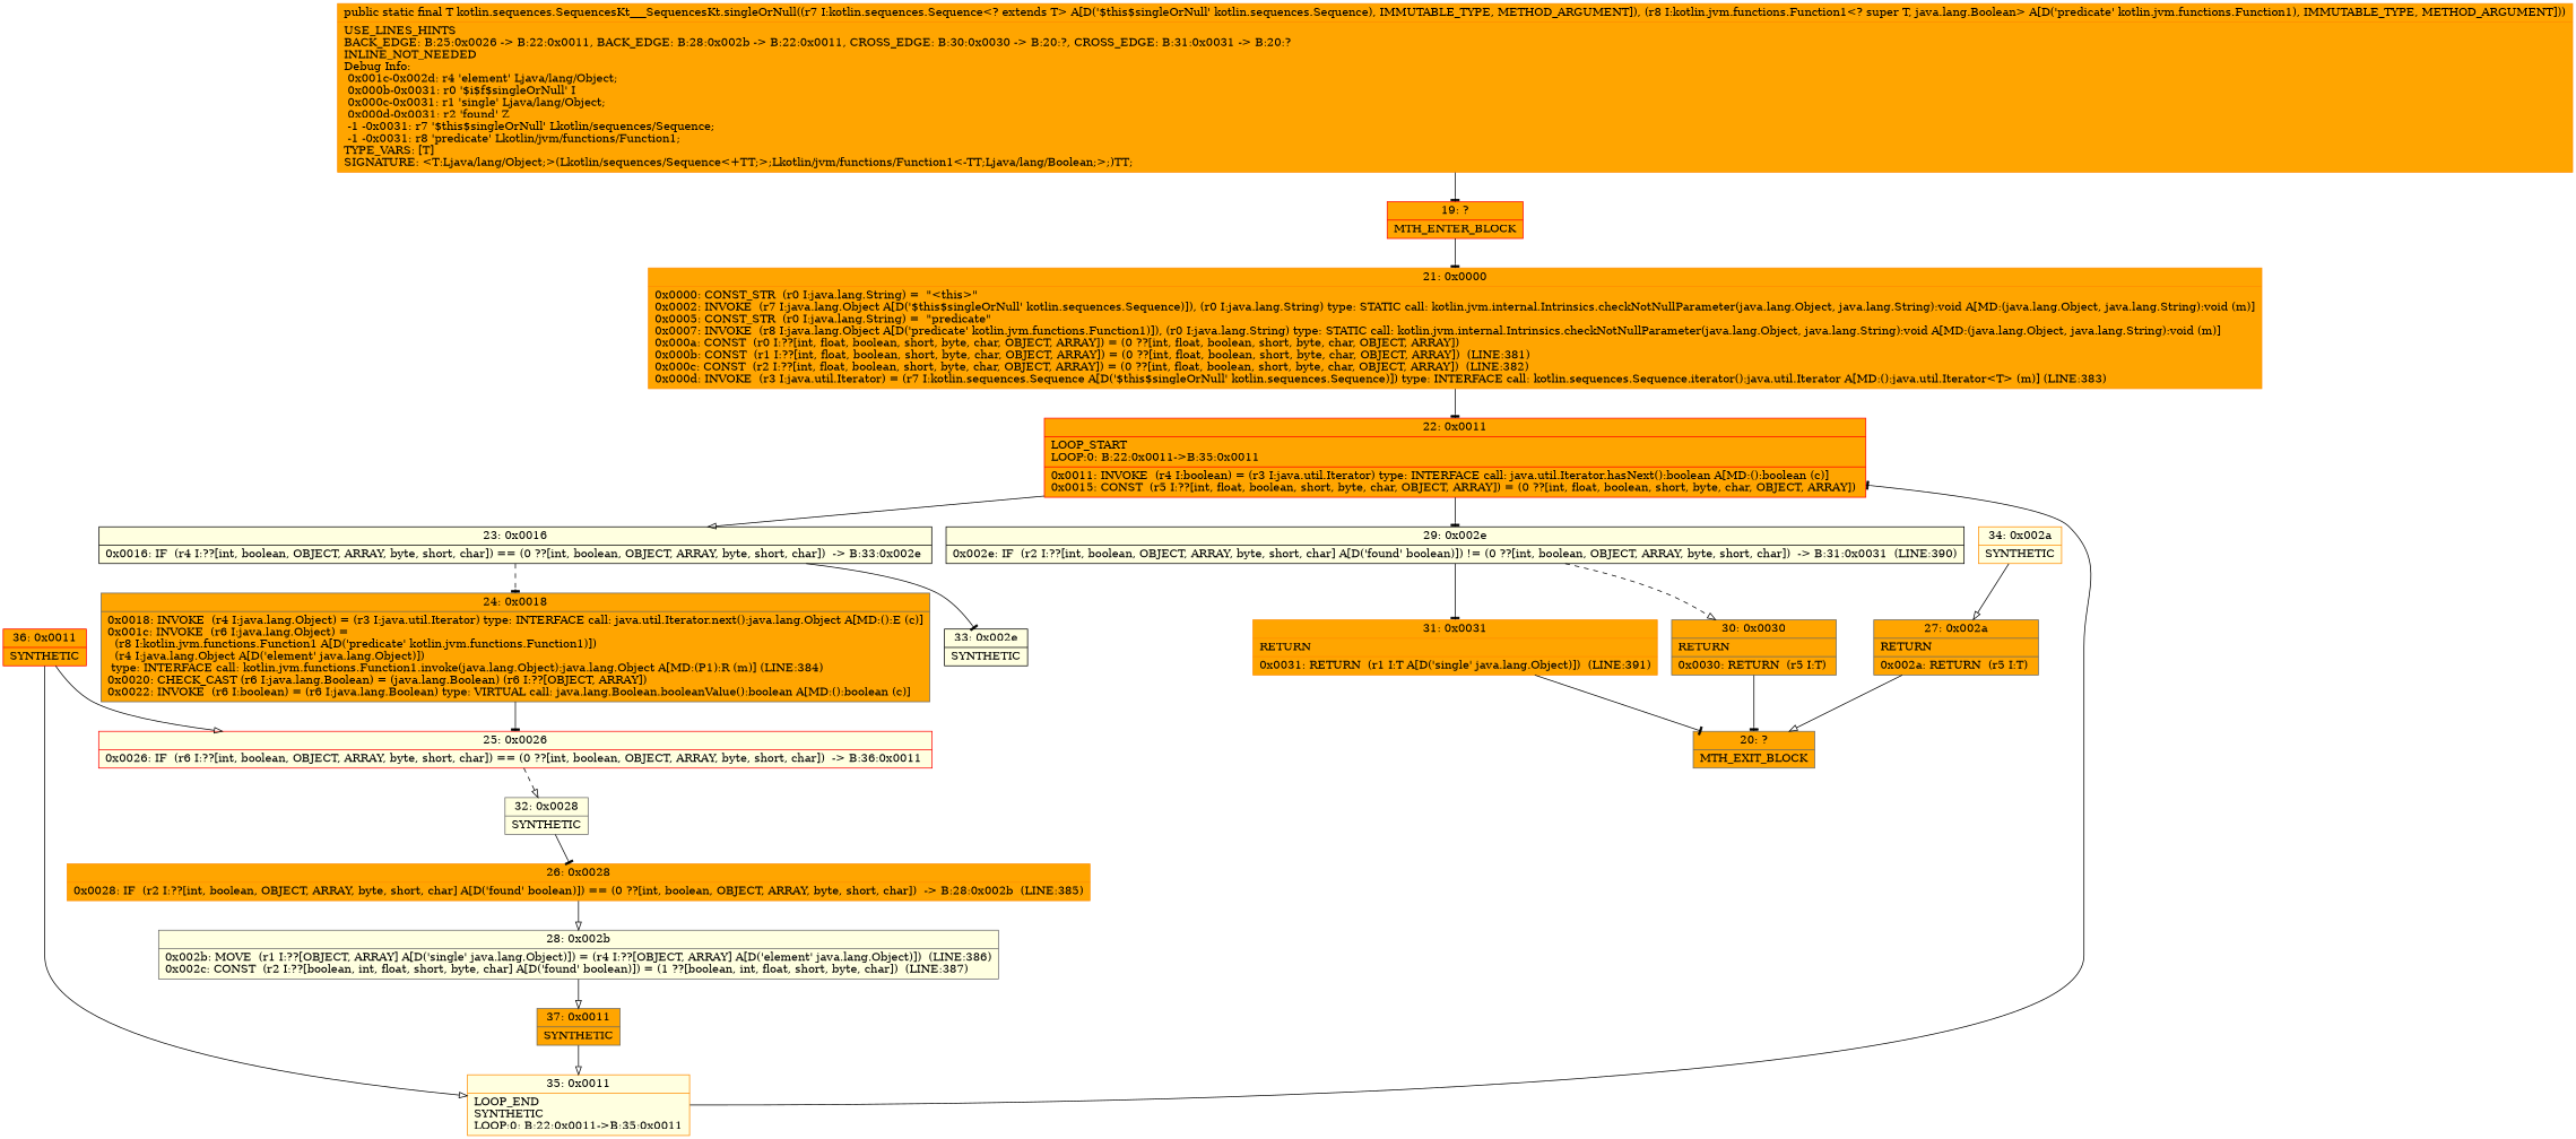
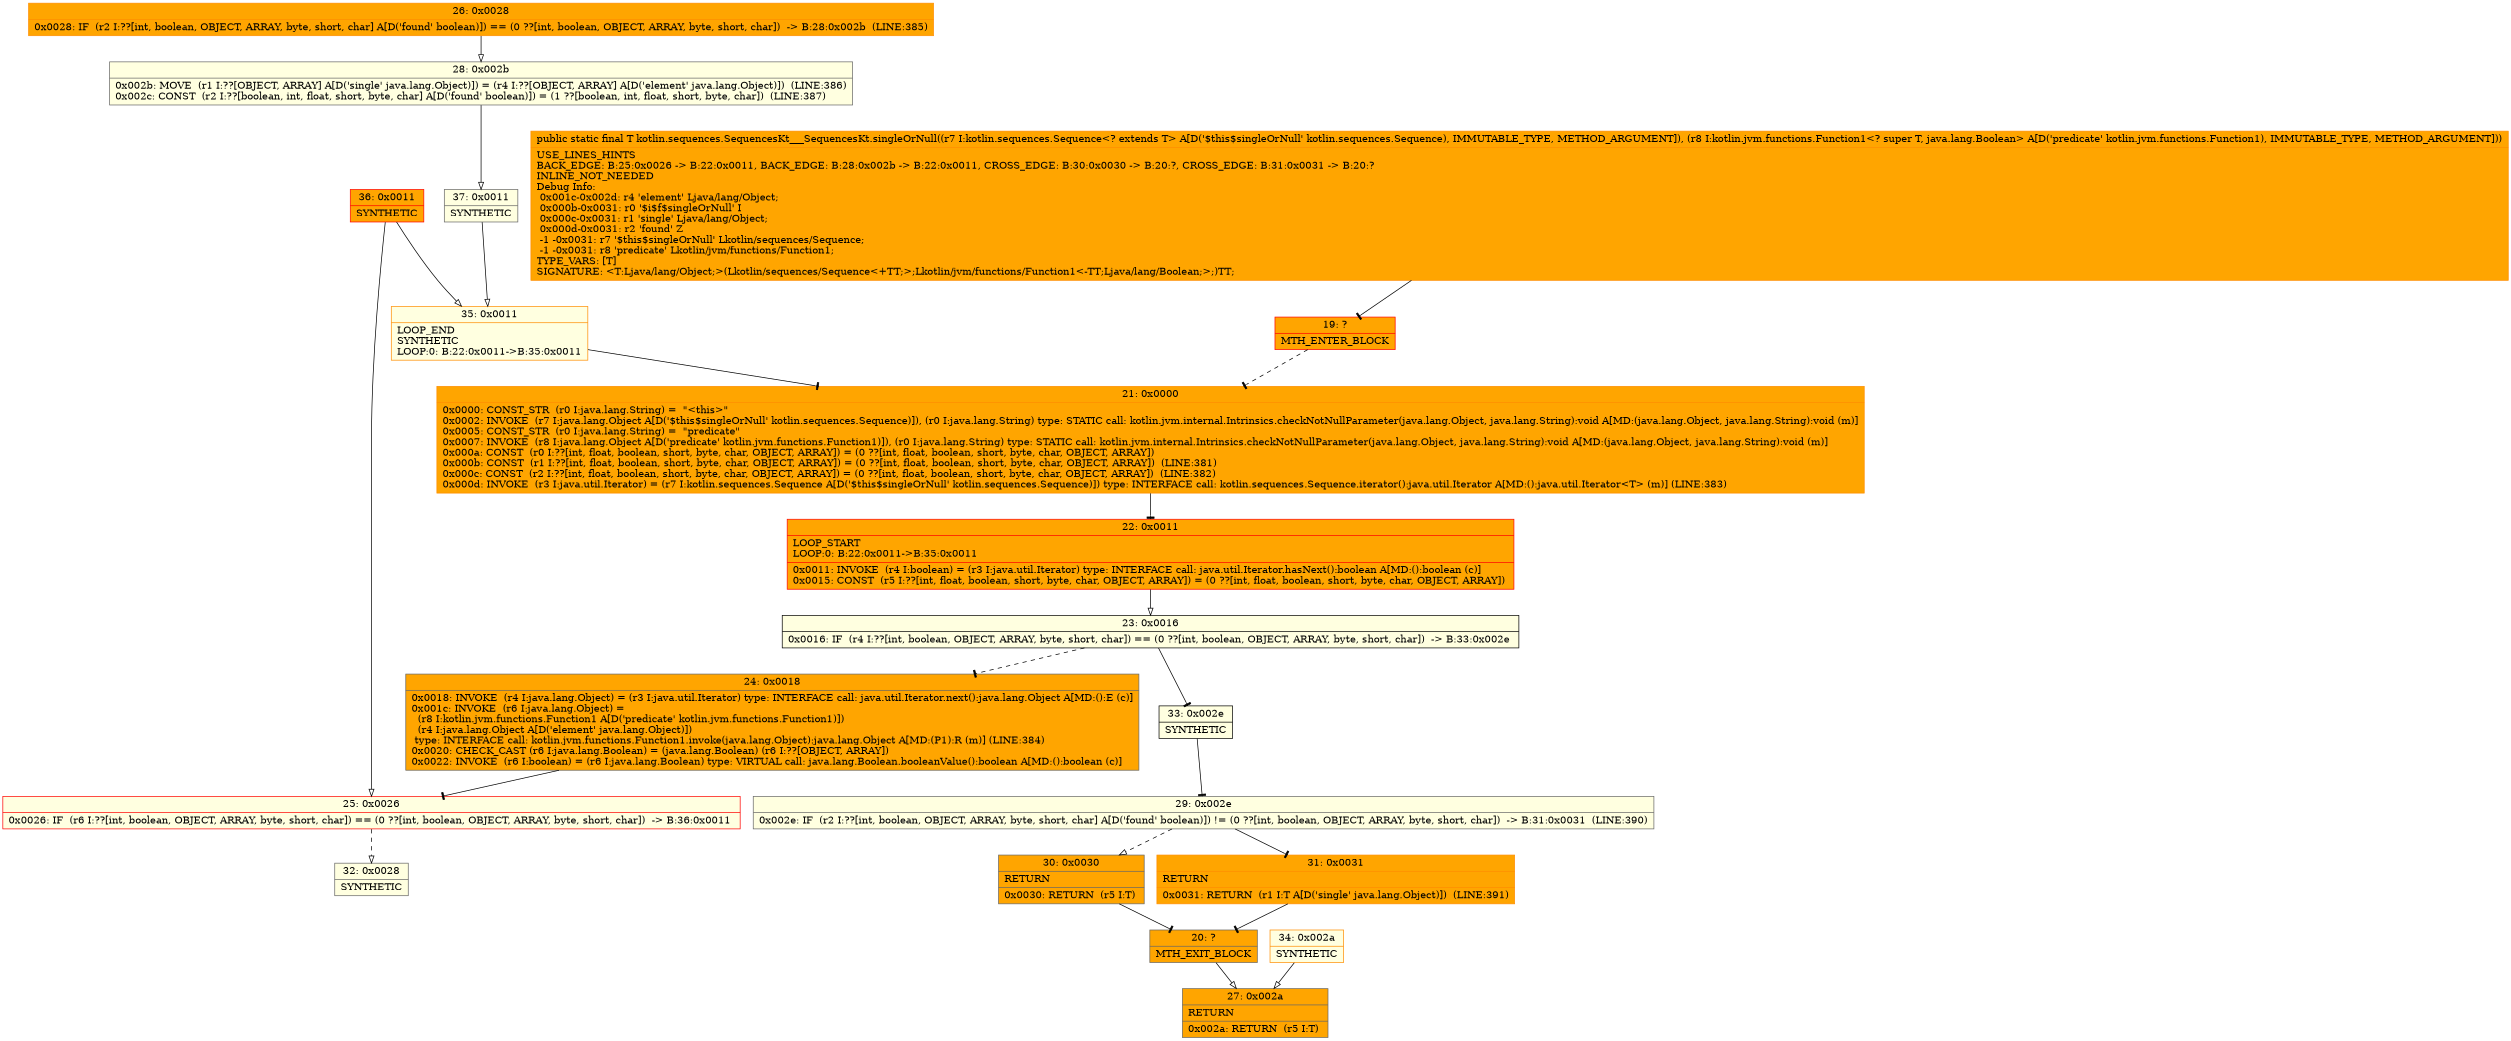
  digraph {
    node [color=gray40 fillcolor=orange shape=record style=filled]
    edge [arrowhead=tee]
    n1 [color=red label="{19\:\ ?|MTH_ENTER_BLOCK\l}"]
    n2 [color=darkorange label="{21\:\ 0x0000|0x0000: CONST_STR  (r0 I:java.lang.String) =  \"\<this\>\" \l0x0002: INVOKE  (r7 I:java.lang.Object A[D('$this$singleOrNull' kotlin.sequences.Sequence)]), (r0 I:java.lang.String) type: STATIC call: kotlin.jvm.internal.Intrinsics.checkNotNullParameter(java.lang.Object, java.lang.String):void A[MD:(java.lang.Object, java.lang.String):void (m)]\l0x0005: CONST_STR  (r0 I:java.lang.String) =  \"predicate\" \l0x0007: INVOKE  (r8 I:java.lang.Object A[D('predicate' kotlin.jvm.functions.Function1)]), (r0 I:java.lang.String) type: STATIC call: kotlin.jvm.internal.Intrinsics.checkNotNullParameter(java.lang.Object, java.lang.String):void A[MD:(java.lang.Object, java.lang.String):void (m)]\l0x000a: CONST  (r0 I:??[int, float, boolean, short, byte, char, OBJECT, ARRAY]) = (0 ??[int, float, boolean, short, byte, char, OBJECT, ARRAY]) \l0x000b: CONST  (r1 I:??[int, float, boolean, short, byte, char, OBJECT, ARRAY]) = (0 ??[int, float, boolean, short, byte, char, OBJECT, ARRAY])  (LINE:381)\l0x000c: CONST  (r2 I:??[int, float, boolean, short, byte, char, OBJECT, ARRAY]) = (0 ??[int, float, boolean, short, byte, char, OBJECT, ARRAY])  (LINE:382)\l0x000d: INVOKE  (r3 I:java.util.Iterator) = (r7 I:kotlin.sequences.Sequence A[D('$this$singleOrNull' kotlin.sequences.Sequence)]) type: INTERFACE call: kotlin.sequences.Sequence.iterator():java.util.Iterator A[MD:():java.util.Iterator\<T\> (m)] (LINE:383)\l}"]
    n3 [color=red label="{22\:\ 0x0011|LOOP_START\lLOOP:0: B:22:0x0011\-\>B:35:0x0011\l|0x0011: INVOKE  (r4 I:boolean) = (r3 I:java.util.Iterator) type: INTERFACE call: java.util.Iterator.hasNext():boolean A[MD:():boolean (c)]\l0x0015: CONST  (r5 I:??[int, float, boolean, short, byte, char, OBJECT, ARRAY]) = (0 ??[int, float, boolean, short, byte, char, OBJECT, ARRAY]) \l}"]
    n4 [color=black fillcolor=lightyellow label="{23\:\ 0x0016|0x0016: IF  (r4 I:??[int, boolean, OBJECT, ARRAY, byte, short, char]) == (0 ??[int, boolean, OBJECT, ARRAY, byte, short, char])  \-\> B:33:0x002e \l}"]
    n5 [label="{24\:\ 0x0018|0x0018: INVOKE  (r4 I:java.lang.Object) = (r3 I:java.util.Iterator) type: INTERFACE call: java.util.Iterator.next():java.lang.Object A[MD:():E (c)]\l0x001c: INVOKE  (r6 I:java.lang.Object) = \l  (r8 I:kotlin.jvm.functions.Function1 A[D('predicate' kotlin.jvm.functions.Function1)])\l  (r4 I:java.lang.Object A[D('element' java.lang.Object)])\l type: INTERFACE call: kotlin.jvm.functions.Function1.invoke(java.lang.Object):java.lang.Object A[MD:(P1):R (m)] (LINE:384)\l0x0020: CHECK_CAST (r6 I:java.lang.Boolean) = (java.lang.Boolean) (r6 I:??[OBJECT, ARRAY]) \l0x0022: INVOKE  (r6 I:boolean) = (r6 I:java.lang.Boolean) type: VIRTUAL call: java.lang.Boolean.booleanValue():boolean A[MD:():boolean (c)]\l}"]
    n6 [color=black fillcolor=lightyellow label="{33\:\ 0x002e|SYNTHETIC\l}"]
    n7 [color=red fillcolor=lightyellow label="{25\:\ 0x0026|0x0026: IF  (r6 I:??[int, boolean, OBJECT, ARRAY, byte, short, char]) == (0 ??[int, boolean, OBJECT, ARRAY, byte, short, char])  \-\> B:36:0x0011 \l}"]
-   n8 [color=black fillcolor=lightyellow label="{29\:\ 0x002e|0x002e: IF  (r2 I:??[int, boolean, OBJECT, ARRAY, byte, short, char] A[D('found' boolean)]) != (0 ??[int, boolean, OBJECT, ARRAY, byte, short, char])  \-\> B:31:0x0031  (LINE:390)\l}"]
+   n8 [fillcolor=lightyellow label="{29\:\ 0x002e|0x002e: IF  (r2 I:??[int, boolean, OBJECT, ARRAY, byte, short, char] A[D('found' boolean)]) != (0 ??[int, boolean, OBJECT, ARRAY, byte, short, char])  \-\> B:31:0x0031  (LINE:390)\l}"]
    n9 [fillcolor=lightyellow label="{32\:\ 0x0028|SYNTHETIC\l}"]
    n10 [color=darkorange label="{26\:\ 0x0028|0x0028: IF  (r2 I:??[int, boolean, OBJECT, ARRAY, byte, short, char] A[D('found' boolean)]) == (0 ??[int, boolean, OBJECT, ARRAY, byte, short, char])  \-\> B:28:0x002b  (LINE:385)\l}"]
    n11 [color=red label="{36\:\ 0x0011|SYNTHETIC\l}"]
    n12 [color=darkorange fillcolor=lightyellow label="{35\:\ 0x0011|LOOP_END\lSYNTHETIC\lLOOP:0: B:22:0x0011\-\>B:35:0x0011\l}"]
    n13 [fillcolor=lightyellow label="{28\:\ 0x002b|0x002b: MOVE  (r1 I:??[OBJECT, ARRAY] A[D('single' java.lang.Object)]) = (r4 I:??[OBJECT, ARRAY] A[D('element' java.lang.Object)])  (LINE:386)\l0x002c: CONST  (r2 I:??[boolean, int, float, short, byte, char] A[D('found' boolean)]) = (1 ??[boolean, int, float, short, byte, char])  (LINE:387)\l}"]
-   n14 [label="{37\:\ 0x0011|SYNTHETIC\l}"]
+   n14 [fillcolor=lightyellow label="{37\:\ 0x0011|SYNTHETIC\l}"]
    n15 [color=darkorange fillcolor=lightyellow label="{34\:\ 0x002a|SYNTHETIC\l}"]
    n16 [label="{27\:\ 0x002a|RETURN\l|0x002a: RETURN  (r5 I:T) \l}"]
    n17 [label="{20\:\ ?|MTH_EXIT_BLOCK\l}"]
    n18 [label="{30\:\ 0x0030|RETURN\l|0x0030: RETURN  (r5 I:T) \l}"]
    n19 [color=darkorange label="{31\:\ 0x0031|RETURN\l|0x0031: RETURN  (r1 I:T A[D('single' java.lang.Object)])  (LINE:391)\l}"]
    n20 [color=darkorange label="{public static final T kotlin.sequences.SequencesKt___SequencesKt.singleOrNull((r7 I:kotlin.sequences.Sequence\<? extends T\> A[D('$this$singleOrNull' kotlin.sequences.Sequence), IMMUTABLE_TYPE, METHOD_ARGUMENT]), (r8 I:kotlin.jvm.functions.Function1\<? super T, java.lang.Boolean\> A[D('predicate' kotlin.jvm.functions.Function1), IMMUTABLE_TYPE, METHOD_ARGUMENT]))  | USE_LINES_HINTS\lBACK_EDGE: B:25:0x0026 \-\> B:22:0x0011, BACK_EDGE: B:28:0x002b \-\> B:22:0x0011, CROSS_EDGE: B:30:0x0030 \-\> B:20:?, CROSS_EDGE: B:31:0x0031 \-\> B:20:?\lINLINE_NOT_NEEDED\lDebug Info:\l  0x001c\-0x002d: r4 'element' Ljava\/lang\/Object;\l  0x000b\-0x0031: r0 '$i$f$singleOrNull' I\l  0x000c\-0x0031: r1 'single' Ljava\/lang\/Object;\l  0x000d\-0x0031: r2 'found' Z\l  \-1 \-0x0031: r7 '$this$singleOrNull' Lkotlin\/sequences\/Sequence;\l  \-1 \-0x0031: r8 'predicate' Lkotlin\/jvm\/functions\/Function1;\lTYPE_VARS: [T]\lSIGNATURE: \<T:Ljava\/lang\/Object;\>(Lkotlin\/sequences\/Sequence\<+TT;\>;Lkotlin\/jvm\/functions\/Function1\<\-TT;Ljava\/lang\/Boolean;\>;)TT;\l}"]
-   n1 -> n2
+   n1 -> n2 [style=dashed]
    n2 -> n3
    n3 -> n4 [arrowhead=onormal]
    n4 -> n5 [style=dashed]
    n4 -> n6
    n5 -> n7
-   n3 -> n8
+   n6 -> n8
    n7 -> n9 [arrowhead=onormal style=dashed]
    n8 -> n18 [arrowhead=onormal style=dashed]
    n8 -> n19
-   n9 -> n10
    n10 -> n13 [arrowhead=onormal]
    n11 -> n7 [arrowhead=onormal]
    n11 -> n12 [arrowhead=onormal]
-   n12 -> n3
+   n12 -> n2
    n13 -> n14 [arrowhead=onormal]
    n14 -> n12 [arrowhead=onormal]
    n15 -> n16 [arrowhead=onormal]
-   n16 -> n17 [arrowhead=onormal]
+   n17 -> n16 [arrowhead=onormal]
    n18 -> n17
    n19 -> n17
    n20 -> n1
  }
